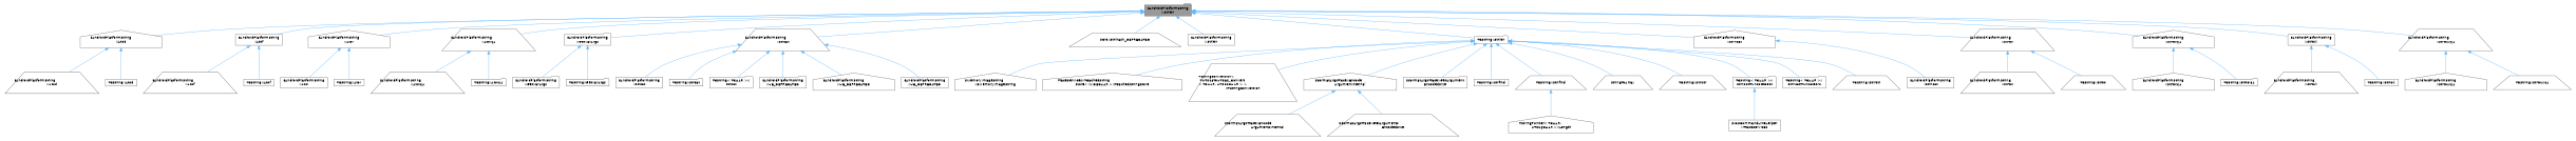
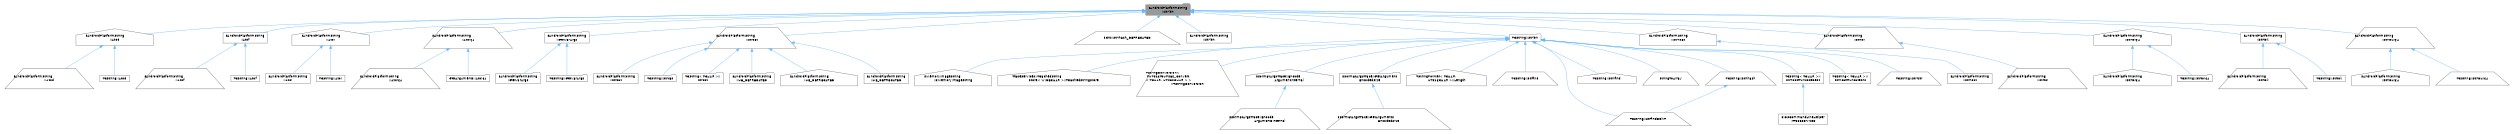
  digraph {
    rankdir=TB
    node [color=grey40 fillcolor=white fontname=Helvetica fontsize=10 shape=trapezium style=filled]
    edge [color=steelblue1 dir=back fontname=Helvetica fontsize=10 labelfontname=Helvetica labelfontsize=10 style=solid]
    n1 [color=gray40 fillcolor=grey60 fontcolor=black height=0.2 label="FAndroidPlatformString\l::Strlen" shape=folder width=0.4]
    n2 [height=0.2 label="FAndroidPlatformString\l::Atod" shape=house width=0.4]
    n3 [height=0.2 label="FAndroidPlatformString\l::Atof" shape=box width=0.4]
    n4 [height=0.2 label="FAndroidPlatformString\l::Atoi" shape=house width=0.4]
    n5 [height=0.2 label="FAndroidPlatformString\l::Atoi64" width=0.4]
    n6 [height=0.2 label="FAndroidPlatformString\l::GetVarArgs" shape=folder width=0.4]
    n7 [height=0.2 label="FAndroidPlatformString\l::Strcat" width=0.4]
    n8 [height=0.2 label="FCrc::Strihash_DEPRECATED" width=0.4]
    n9 [height=0.2 label="FAndroidPlatformString\l::Strlen" shape=box width=0.4]
    n10 [height=0.2 label="TCString::Strlen" shape=folder width=0.4]
    n11 [height=0.2 label="FAndroidPlatformString\l::Strncat" shape=house width=0.4]
    n12 [height=0.2 label="FAndroidPlatformString\l::Strtoi" width=0.4]
    n13 [height=0.2 label="FAndroidPlatformString\l::Strtoi64" shape=house width=0.4]
    n14 [height=0.2 label="FAndroidPlatformString\l::Strtok" shape=box width=0.4]
    n15 [height=0.2 label="FAndroidPlatformString\l::Strtoui64" width=0.4]
    n16 [height=0.2 label="FAndroidPlatformString\l::Atod" width=0.4]
    n17 [height=0.2 label="TCString::Atod" shape=box width=0.4]
    n18 [height=0.2 label="FAndroidPlatformString\l::Atof" width=0.4]
    n19 [height=0.2 label="TCString::Atof" shape=box width=0.4]
    n20 [height=0.2 label="FAndroidPlatformString\l::Atoi" shape=box width=0.4]
    n21 [height=0.2 label="TCString::Atoi" shape=box width=0.4]
    n22 [height=0.2 label="FAndroidPlatformString\l::Atoi64" width=0.4]
-   n23 [height=0.2 label="TCString::Atoi64" shape=folder width=0.4]
+   n23 [height=0.2 label="GetArguments::Atoi64" shape=folder width=0.4]
    n24 [height=0.2 label="FAndroidPlatformString\l::GetVarArgs" shape=folder width=0.4]
    n25 [height=0.2 label="TCString::GetVarArgs" shape=folder width=0.4]
    n26 [height=0.2 label="FAndroidPlatformString\l::Strcat" shape=box width=0.4]
    n27 [height=0.2 label="TCString::Strcat" shape=folder width=0.4]
    n28 [height=0.2 label="TCString\< TCHAR \>::\lStrcat" shape=folder width=0.4]
    n29 [height=0.2 label="FAndroidPlatformString\l::UE_DEPRECATED" shape=folder width=0.4]
    n30 [height=0.2 label="FAndroidPlatformString\l::UE_DEPRECATED" shape=house width=0.4]
    n31 [height=0.2 label="FAndroidPlatformString\l::UE_DEPRECATED" shape=box width=0.4]
    n32 [height=0.2 label="FMemoryImageString\l::FMemoryImageString" shape=house width=0.4]
    n33 [height=0.2 label="TraceServices::TCachedString\lStore\< WIDECHAR \>::TCachedStringStore" shape=house width=0.4]
    n34 [height=0.2 label="TStringConversion\<\l TUTF16ToUTF32_Convert\l\< TCHAR, UTF32CHAR \> \>\l::TStringConversion" width=0.4]
    n35 [height=0.2 label="FFormatArgsTrace::Encode\lArgumentInternal" shape=house width=0.4]
    n36 [height=0.2 label="FFormatArgsTrace::GetArgument\lEncodedSize" shape=folder width=0.4]
    n37 [height=0.2 label="TStringPointer\< TCHAR,\l UTF16CHAR \>::Length" shape=house width=0.4]
-   n38 [height=0.2 label="TCString::Strfind" shape=box width=0.4]
-   n40 [height=0.2 label="TCString::Strifind" width=0.4]
+   n38 [height=0.2 label="TCString::Strfind" width=0.4]
+   n39 [height=0.2 label="TCString::StrfindDelim" width=0.4]
+   n40 [height=0.2 label="TCString::Strifind" shape=house width=0.4]
    n41 [height=0.2 label=StringToArray width=0.4]
-   n42 [height=0.2 label="TCString::Stristr" width=0.4]
+   n42 [height=0.2 label="TCString::Strihash" width=0.4]
    n43 [height=0.2 label="TCString\< TCHAR \>::\lStrncatTruncateDest" shape=folder width=0.4]
    n44 [height=0.2 label="TCString\< TCHAR \>::\lStrncatTruncateSrc" shape=folder width=0.4]
    n45 [height=0.2 label="TCString::Strrstr" width=0.4]
    n46 [height=0.2 label="FAndroidPlatformString\l::Strncat" shape=box width=0.4]
    n47 [height=0.2 label="FAndroidPlatformString\l::Strtoi" width=0.4]
-   n48 [height=0.2 label="TCString::Strtoi" width=0.4]
    n49 [height=0.2 label="FAndroidPlatformString\l::Strtoi64" shape=house width=0.4]
    n50 [height=0.2 label="TCString::Strtoi64" shape=folder width=0.4]
    n51 [height=0.2 label="FAndroidPlatformString\l::Strtok" width=0.4]
    n52 [height=0.2 label="TCString::Strtok" shape=box width=0.4]
    n53 [height=0.2 label="FAndroidPlatformString\l::Strtoui64" shape=house width=0.4]
    n54 [height=0.2 label="TCString::Strtoui64" width=0.4]
    n55 [height=0.2 label="FFormatArgsTrace::Encode\lArgumentsInternal" width=0.4]
    n56 [height=0.2 label="FFormatArgsTrace::GetArguments\lEncodedSize" width=0.4]
    n57 [height=0.2 label="FIOSCommandLineHelper\l::TraceServices" shape=box width=0.4]
    n1 -> n2
    n1 -> n3
    n1 -> n4
    n1 -> n5
    n1 -> n6
    n1 -> n7
    n1 -> n8
    n1 -> n9
    n1 -> n10
    n1 -> n11
    n1 -> n12
    n1 -> n13
    n1 -> n14
    n1 -> n15
    n2 -> n16
    n2 -> n17
    n3 -> n18
    n3 -> n19
    n4 -> n20
    n4 -> n21
    n5 -> n22
    n5 -> n23
    n6 -> n24
    n6 -> n25
    n7 -> n26
    n7 -> n27
    n7 -> n28
    n7 -> n29
    n7 -> n30
    n7 -> n31
    n10 -> n32
    n10 -> n33
    n10 -> n34
    n10 -> n35
    n10 -> n36
-   n40 -> n37
+   n10 -> n37
    n10 -> n38
+   n10 -> n39
    n10 -> n40
    n10 -> n41
    n10 -> n42
    n10 -> n43
    n10 -> n44
    n10 -> n45
    n11 -> n46
    n12 -> n47
-   n12 -> n48
    n13 -> n49
    n13 -> n50
    n14 -> n51
    n14 -> n52
    n15 -> n53
    n15 -> n54
    n35 -> n55
-   n35 -> n56
+   n36 -> n56
+   n42 -> n39
    n43 -> n57
  }
